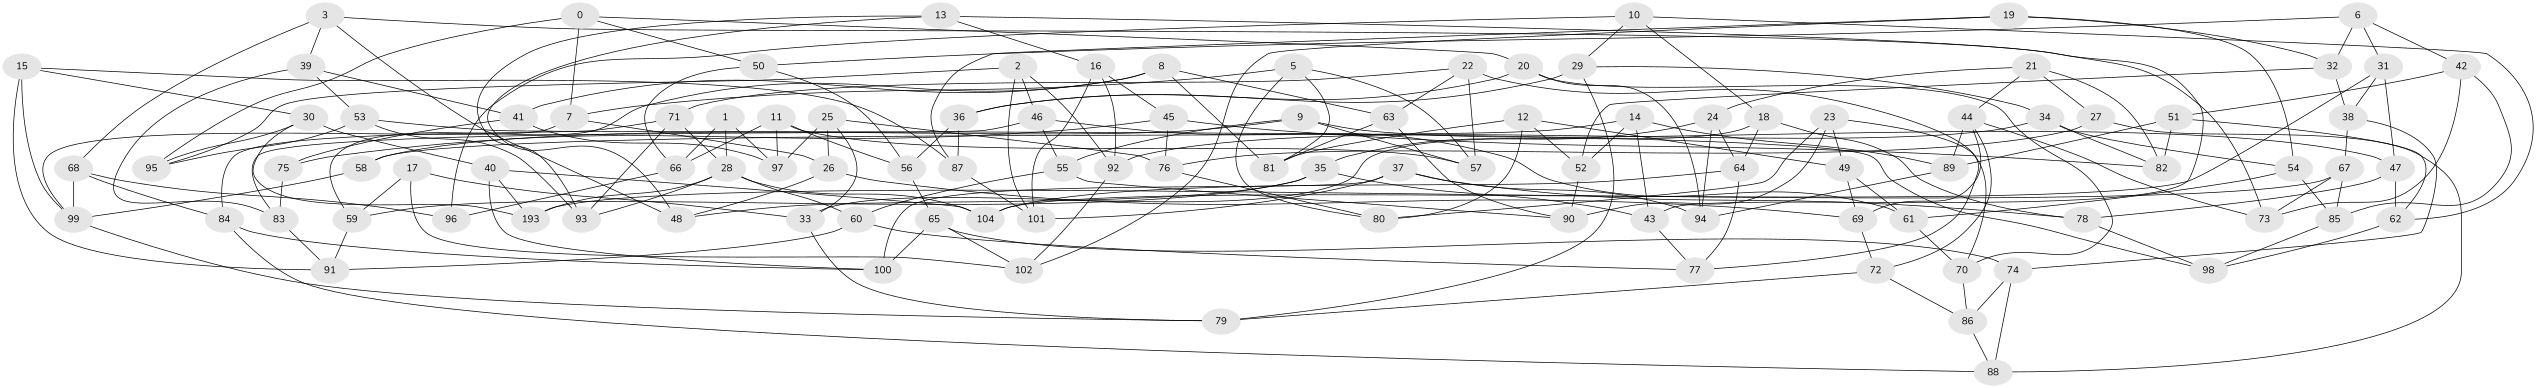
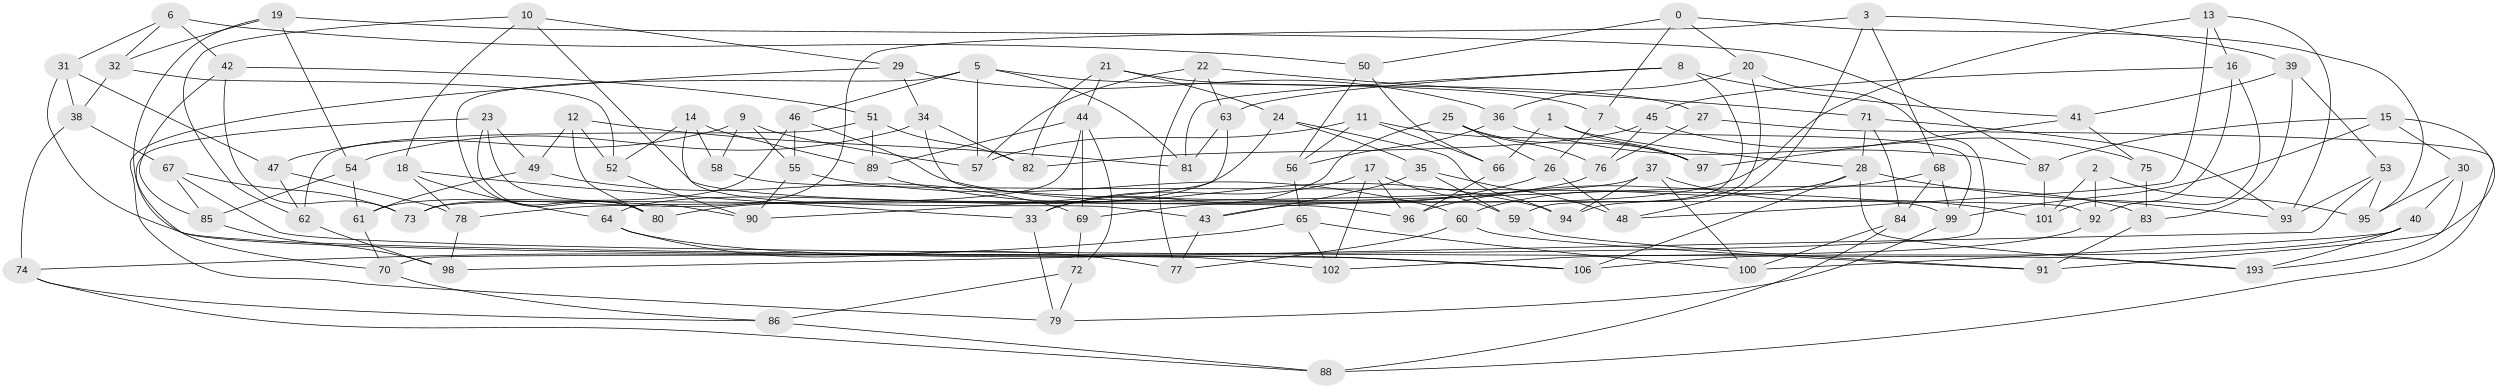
  graph {
    fontname=Nunito
    node [color=gray90 fontname=Nunito style=filled]
    edge [fontname=Nunito]
    1
    28
    66
    97
    93
    60
    n7 [label=193]
-   104
+   104 [label=106]
    96
    2
    46
    92
    95
    101
    55
    83
    61
    102
    3
    39
    48
    68
    73
    41
    53
    99
    84
    n28 [label=0]
    7
    20
    50
    26
    36
    70
    94
    56
    5
    57
    80
    81
    6
    31
    32
    42
    47
    38
    52
    51
    85
    69
    79
    8
    59
    63
    75
    91
    90
    9
    58
    62
    78
    10
    18
    29
    33
    64
    34
    98
    11
    65
    12
    49
    13
    16
    43
    45
    77
    14
    89
    15
    30
    87
    40
    82
    76
    17
    19
    54
    86
    21
    24
    27
    44
    35
    88
    72
    22
    71
    23
    25
    100
    67
    74
    37
    1 -- 28
    1 -- 66
    1 -- 97
    28 -- 93
    28 -- 60
    28 -- n7
    28 -- 104
    66 -- 96
    60 -- 91
    60 -- 77
-   2 -- 46
+   5 -- 46
    2 -- 92
    2 -- 95
    2 -- 101
    46 -- 55
    46 -- 83
    46 -- 61
    92 -- 102
    55 -- 60
    55 -- 90
    83 -- 91
    61 -- 70
    3 -- 39
    3 -- 48
    3 -- 68
    3 -- 73
    39 -- 83
    39 -- 41
    39 -- 53
    68 -- 96
    68 -- 99
    68 -- 84
    41 -- 97
    41 -- 75
    53 -- 93
    53 -- 95
    53 -- 98
    99 -- 79
    84 -- 88
    84 -- 100
    n28 -- 95
    n28 -- 7
    n28 -- 20
    n28 -- 50
    7 -- 99
    7 -- 26
    20 -- 36
    20 -- 70
    20 -- 94
    50 -- 66
    50 -- 56
    26 -- 48
    26 -- 69
    36 -- 56
    36 -- 87
    70 -- 86
    56 -- 65
    5 -- 7
    5 -- 57
    5 -- 80
    5 -- 81
    6 -- 50
    6 -- 31
    6 -- 32
    6 -- 42
    31 -- 104
    31 -- 47
    31 -- 38
    32 -- 38
    32 -- 52
    42 -- 73
    42 -- 51
    42 -- 85
    47 -- 62
    47 -- 78
    38 -- 67
    38 -- 74
    52 -- 90
    51 -- 62
    51 -- 89
    51 -- 82
    85 -- 98
    69 -- 72
    8 -- 41
    8 -- 81
    8 -- 59
    8 -- 63
    59 -- 91
    63 -- 81
    63 -- 90
    75 -- 83
    9 -- 55
    9 -- 57
    9 -- 47
    9 -- 58
    58 -- 99
    62 -- 98
    78 -- 98
    10 -- 96
    10 -- 62
    10 -- 18
    10 -- 29
    18 -- 78
    18 -- 33
    18 -- 64
    29 -- 36
    29 -- 79
    29 -- 34
    33 -- 79
    64 -- 104
    64 -- 77
    34 -- 92
    34 -- 82
    34 -- 54
    11 -- 66
    11 -- 97
    11 -- 56
    11 -- 57
    65 -- 102
    65 -- 100
    65 -- 74
    12 -- 80
    12 -- 81
    12 -- 52
    12 -- 49
    49 -- 61
    49 -- 69
    13 -- 93
    13 -- 48
    13 -- 16
    13 -- 43
    16 -- 92
    16 -- 101
    16 -- 45
    43 -- 77
    45 -- 75
    45 -- 82
    45 -- 76
    14 -- 52
    14 -- 58
    14 -- 43
    14 -- 89
    89 -- 94
    15 -- 99
    15 -- 91
    15 -- 30
    15 -- 87
    30 -- n7
    30 -- 95
    30 -- 40
    87 -- 101
    40 -- n7
    40 -- 104
    40 -- 100
    76 -- 80
+   17 -- 96
    17 -- 102
    17 -- 59
    17 -- 33
    19 -- 102
    19 -- 32
    19 -- 87
    19 -- 54
    54 -- 61
    54 -- 85
    86 -- 88
    21 -- 82
    21 -- 24
    21 -- 27
    21 -- 44
    24 -- 94
    24 -- 64
    24 -- 35
    27 -- 76
    27 -- 88
    44 -- 73
    44 -- 69
    44 -- 89
    44 -- 72
    35 -- 48
    35 -- 59
    35 -- 43
    72 -- 79
    72 -- 86
    22 -- 57
    22 -- 63
    22 -- 77
    22 -- 71
    71 -- 28
    71 -- 93
    71 -- 84
    23 -- 70
    23 -- 80
    23 -- 90
    23 -- 49
    25 -- 97
    25 -- 26
    25 -- 33
    25 -- 76
    67 -- n7
    67 -- 73
    67 -- 85
    74 -- 86
    74 -- 88
    37 -- 101
    37 -- 94
    37 -- 78
    37 -- 100
  }
